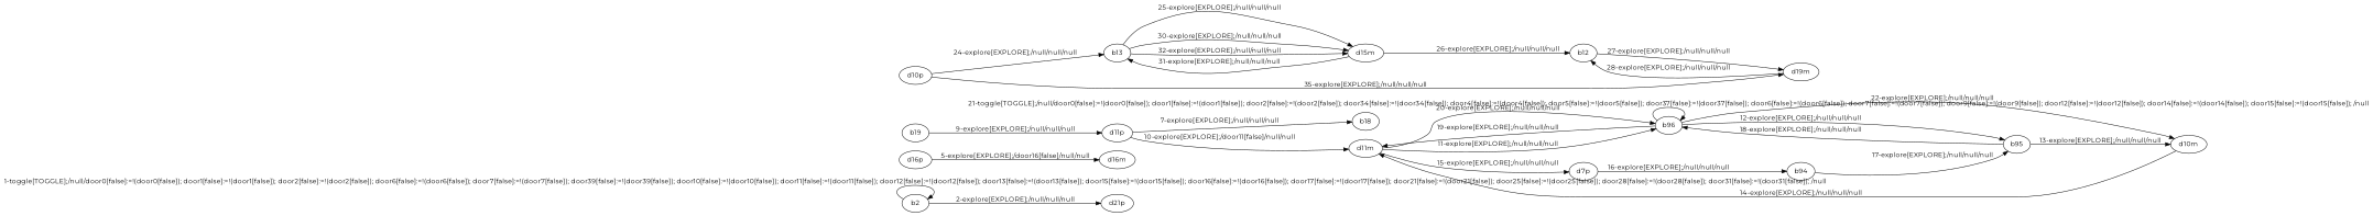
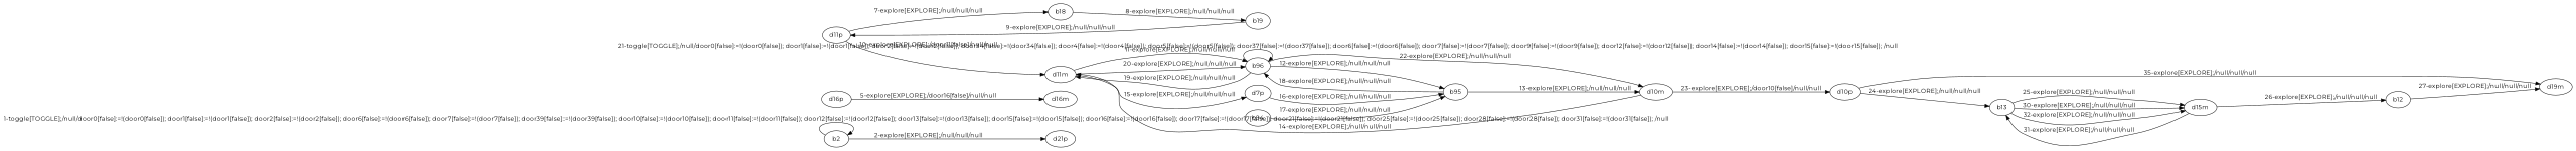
  digraph {
    fontname=Montserrat
    rankdir=LR
    node [fontname=Montserrat]
    edge [fontname=Montserrat]
    b2
    d21p
    d16p
    d16m
    d11p
    b18
    d11m
    b19
    b96
    d7p
    b95
    d10m
    b94
    d10p
    b13
    d19m
    d15m
    b12
    b2 -> b2 [label="1-toggle[TOGGLE];/null/door0[false]:=!(door0[false]); door1[false]:=!(door1[false]); door2[false]:=!(door2[false]); door6[false]:=!(door6[false]); door7[false]:=!(door7[false]); door39[false]:=!(door39[false]); door10[false]:=!(door10[false]); door11[false]:=!(door11[false]); door12[false]:=!(door12[false]); door13[false]:=!(door13[false]); door15[false]:=!(door15[false]); door16[false]:=!(door16[false]); door17[false]:=!(door17[false]); door21[false]:=!(door21[false]); door25[false]:=!(door25[false]); door28[false]:=!(door28[false]); door31[false]:=!(door31[false]); /null"]
    b2 -> d21p [label="2-explore[EXPLORE];/null/null/null"]
    d16p -> d16m [label="5-explore[EXPLORE];/door16[false]/null/null"]
    d11p -> b18 [label="7-explore[EXPLORE];/null/null/null"]
    d11p -> d11m [label="10-explore[EXPLORE];/door11[false]/null/null"]
+   b18 -> b19 [label="8-explore[EXPLORE];/null/null/null"]
    d11m -> b96 [label="11-explore[EXPLORE];/null/null/null"]
    d11m -> b96 [label="20-explore[EXPLORE];/null/null/null"]
    d11m -> d7p [label="15-explore[EXPLORE];/null/null/null"]
    b19 -> d11p [label="9-explore[EXPLORE];/null/null/null"]
    b96 -> d11m [label="19-explore[EXPLORE];/null/null/null"]
    b96 -> b96 [label="21-toggle[TOGGLE];/null/door0[false]:=!(door0[false]); door1[false]:=!(door1[false]); door2[false]:=!(door2[false]); door34[false]:=!(door34[false]); door4[false]:=!(door4[false]); door5[false]:=!(door5[false]); door37[false]:=!(door37[false]); door6[false]:=!(door6[false]); door7[false]:=!(door7[false]); door9[false]:=!(door9[false]); door12[false]:=!(door12[false]); door14[false]:=!(door14[false]); door15[false]:=!(door15[false]); /null"]
    b96 -> b95 [label="12-explore[EXPLORE];/null/null/null"]
    b96 -> d10m [label="22-explore[EXPLORE];/null/null/null"]
-   d7p -> b94 [label="16-explore[EXPLORE];/null/null/null"]
+   d7p -> b95 [label="16-explore[EXPLORE];/null/null/null"]
    b95 -> b96 [label="18-explore[EXPLORE];/null/null/null"]
    b95 -> d10m [label="13-explore[EXPLORE];/null/null/null"]
    d10m -> d11m [label="14-explore[EXPLORE];/null/null/null"]
+   d10m -> d10p [label="23-explore[EXPLORE];/door10[false]/null/null"]
    b94 -> b95 [label="17-explore[EXPLORE];/null/null/null"]
    d10p -> b13 [label="24-explore[EXPLORE];/null/null/null"]
    d10p -> d19m [label="35-explore[EXPLORE];/null/null/null"]
    b13 -> d15m [label="25-explore[EXPLORE];/null/null/null"]
    b13 -> d15m [label="30-explore[EXPLORE];/null/null/null"]
    b13 -> d15m [label="32-explore[EXPLORE];/null/null/null"]
-   d19m -> b12 [label="28-explore[EXPLORE];/null/null/null"]
    d15m -> b13 [label="31-explore[EXPLORE];/null/null/null"]
    d15m -> b12 [label="26-explore[EXPLORE];/null/null/null"]
    b12 -> d19m [label="27-explore[EXPLORE];/null/null/null"]
  }
